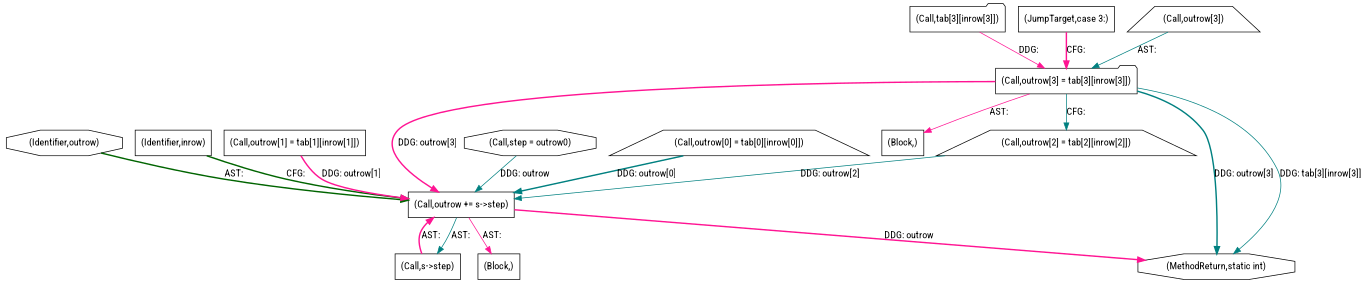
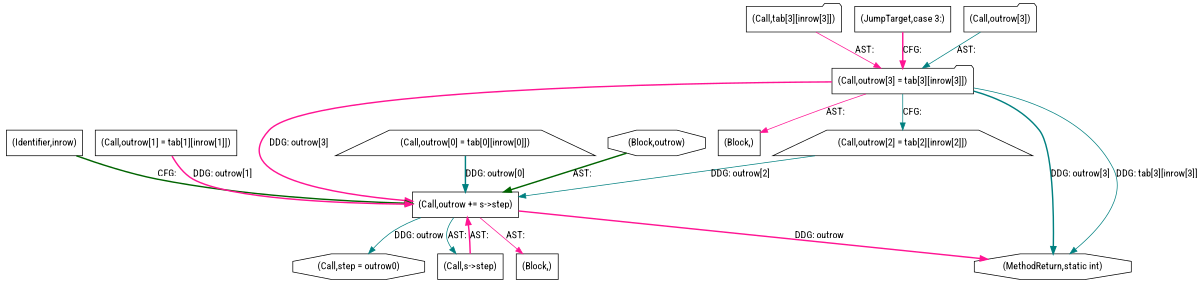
  digraph {
    fontname="Roboto Condensed"
    node [fontname="Roboto Condensed" shape=box]
    edge [color=deeppink fontname="Roboto Condensed" style=bold]
    n1 [label="(Call,outrow[3] = tab[3][inrow[3]])" shape=folder]
    n2 [label="(Call,outrow += s->step)"]
    n3 [label="(Block,)"]
    n4 [label="(MethodReturn,static int)" shape=octagon]
    n5 [label="(Call,outrow[2] = tab[2][inrow[2]])" shape=trapezium]
    n6 [label="(Block,)"]
    n7 [label="(Call,s->step)"]
    n8 [label="(Call,tab[3][inrow[3]])" shape=folder]
    n9 [label="(Call,step = outrow0)" shape=octagon]
    n10 [label="(JumpTarget,case 3:)"]
    n11 [label="(Call,outrow[0] = tab[0][inrow[0]])" shape=trapezium]
-   n12 [label="(Identifier,outrow)" shape=octagon]
-   n13 [label="(Call,outrow[3])" shape=trapezium]
+   n12 [label="(Block,outrow)" shape=octagon]
+   n13 [label="(Call,outrow[3])" shape=folder]
    n14 [label="(Identifier,inrow)"]
    n15 [label="(Call,outrow[1] = tab[1][inrow[1]])"]
    n1 -> n2 [label="DDG: outrow[3]"]
    n1 -> n3 [label="AST: " style=solid]
    n1 -> n4 [color=teal label="DDG: outrow[3]"]
    n1 -> n4 [color=teal label="DDG: tab[3][inrow[3]]" style=solid]
    n1 -> n5 [color=teal label="CFG: " style=solid]
    n2 -> n4 [label="DDG: outrow"]
    n2 -> n6 [label="AST: " style=solid]
    n2 -> n7 [color=teal label="AST: " style=solid]
    n5 -> n2 [color=teal label="DDG: outrow[2]" style=solid]
    n7 -> n2 [label="AST: "]
-   n8 -> n1 [label="DDG: " style=solid]
-   n9 -> n2 [color=teal label="DDG: outrow" style=solid]
+   n8 -> n1 [label="AST: " style=solid]
+   n2 -> n9 [color=teal label="DDG: outrow" style=solid]
    n10 -> n1 [label="CFG: "]
    n11 -> n2 [color=teal label="DDG: outrow[0]"]
    n12 -> n2 [color=darkgreen label="AST: "]
    n13 -> n1 [color=teal label="AST: " style=solid]
    n14 -> n2 [color=darkgreen label="CFG: "]
    n15 -> n2 [label="DDG: outrow[1]"]
  }
